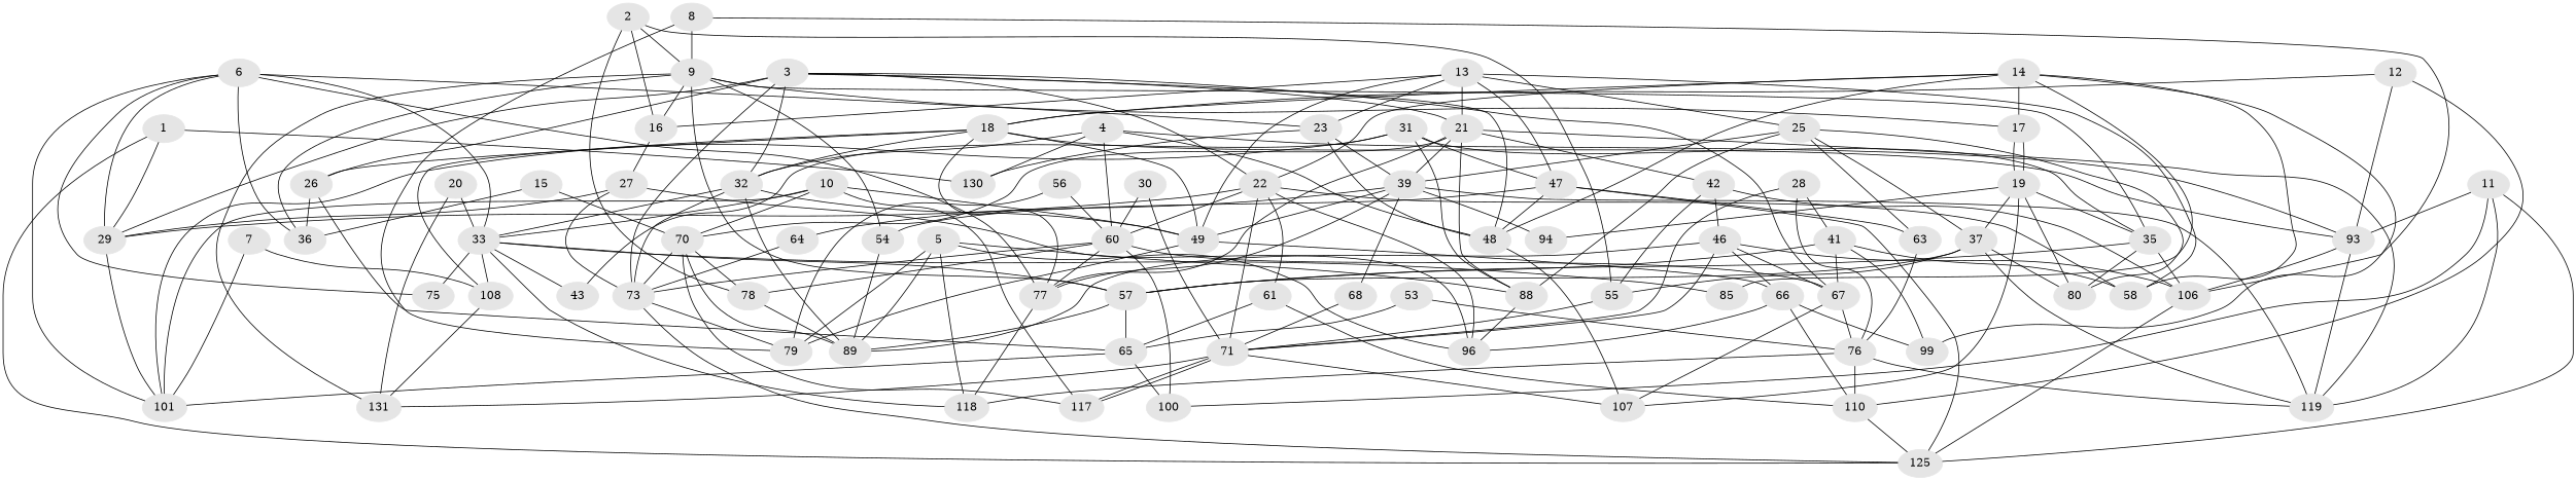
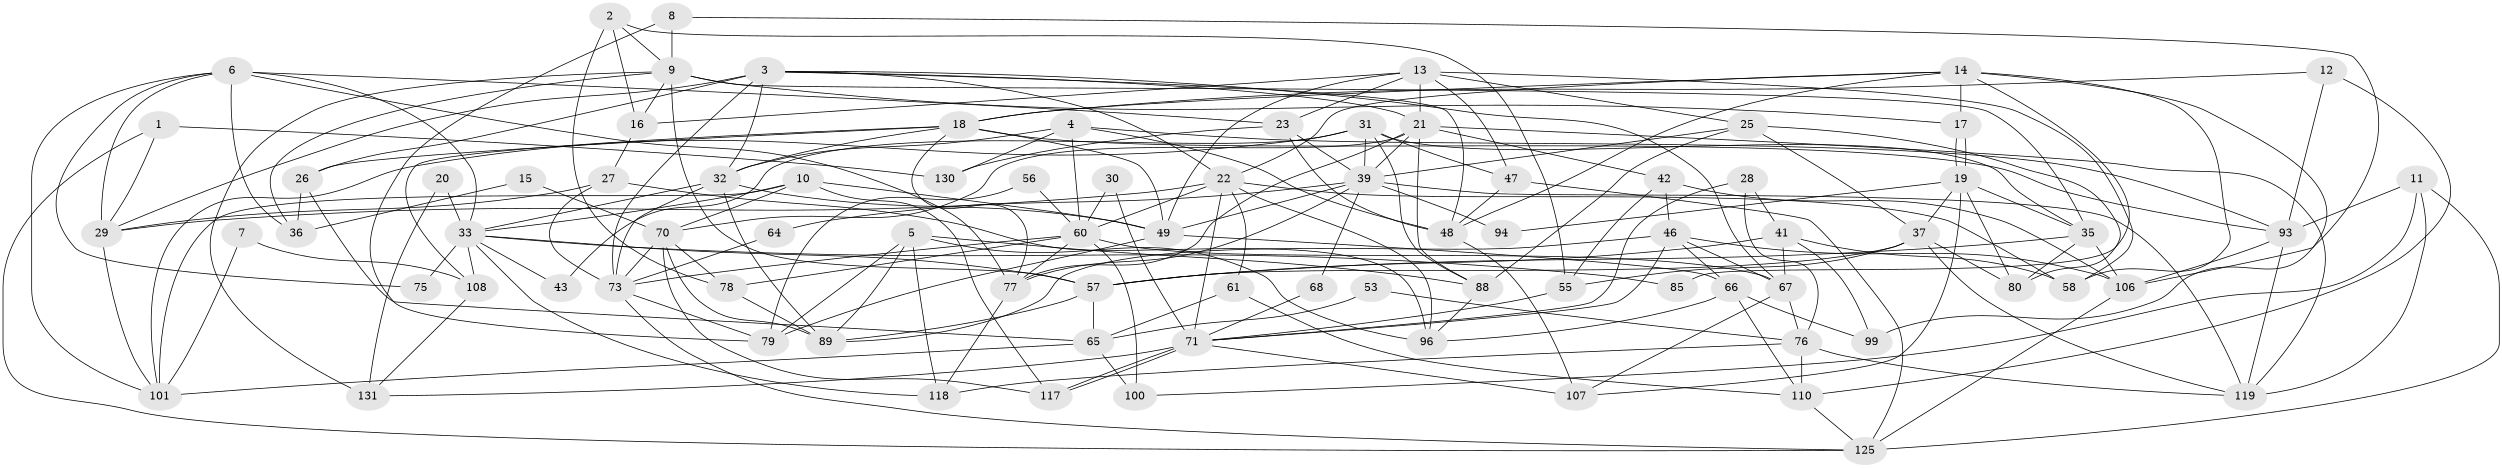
  graph {
    node [color=gray90 style=filled]
    1 [super="+120"]
    29 [super="+45"]
    125 [super="+132"]
    130
    101 [super="+104"]
    2 [super="+102"]
    9 [super="+114"]
    16 [super="+51"]
    55
    78
    36
    17
    35 [super="+129"]
-   54
    57 [super="+95"]
    131
    27
    71 [super="+123"]
    89 [super="+109"]
    3 [super="+97"]
    21 [super="+40"]
    22 [super="+82"]
    26 [super="+62"]
    32 [super="+52"]
    48 [super="+87"]
    67 [super="+72"]
    73 [super="+86"]
    n28 [label=88 super="+121"]
    77 [super="+92"]
    70 [super="+81"]
    119 [super="+128"]
    39 [super="+50"]
    42
    60 [super="+69"]
    96 [super="+113"]
    58
    61
    65 [super="+98"]
    33 [super="+34"]
    49 [super="+111"]
    107 [super="+112"]
    76 [super="+88"]
    79 [super="+103"]
    4
    93
    100
    106 [super="+135"]
    5 [super="+90"]
    118
    6 [super="+24"]
    23 [super="+84"]
    75
    108 [super="+116"]
    85
    43
    7
    8
    19 [super="+126"]
    80 [super="+133"]
    10
    117
    66 [super="+91"]
    11
    18 [super="+44"]
    12
    110
    13 [super="+105"]
    25
    47 [super="+134"]
    37 [super="+122"]
-   63 [super="+74"]
    14 [super="+83"]
    99
    15
    94
    20
    64
    68
    46 [super="+124"]
    28 [super="+59"]
    41 [super="+127"]
    30
    31 [super="+115"]
    53
    56
    1 -- 29
    1 -- 125
    1 -- 130
    29 -- 101
    2 -- 9
    2 -- 16
    2 -- 55
    2 -- 78
    9 -- 16
    9 -- 36
    9 -- 17
    9 -- 35
-   9 -- 54
    9 -- 57
    9 -- 131
    16 -- 27
    55 -- 71
    78 -- 89
    17 -- 19
    17 -- 19
    35 -- 57
    35 -- 106
    35 -- 80
-   54 -- 89
    57 -- 89
    57 -- 65
    27 -- 29
    27 -- 73
    27 -- 96
    71 -- 131
    71 -- 107
    71 -- 117
    71 -- 117
    3 -- 29
    3 -- 21
    3 -- 22
    3 -- 26
    3 -- 32 [weight=2]
    3 -- 48
    3 -- 67
    3 -- 73
    21 -- n28
    21 -- 77
    21 -- 70
    21 -- 119
    21 -- 39
    21 -- 42
    22 -- 29 [weight=2]
    22 -- 71
    22 -- 60
    22 -- 96
    22 -- 58
    22 -- 61
    26 -- 36
    26 -- 65
    32 -- 89
    32 -- 73
    32 -- 33
    32 -- 49
    48 -- 107
    67 -- 107
    67 -- 76
    73 -- 125
    73 -- 79
    n28 -- 96
    77 -- 118
    70 -- 78
    70 -- 89
    70 -- 73
    70 -- 117
    39 -- 77
    39 -- 119
    39 -- 49
    39 -- 94
    39 -- 64
    39 -- 68
    42 -- 55
    42 -- 106
    42 -- 46
    60 -- 78
    60 -- 67
    60 -- 73
    60 -- 77
    60 -- 100
    61 -- 65
    61 -- 110
    65 -- 101
    65 -- 100
    33 -- 57
    33 -- 118
    33 -- 75
    33 -- 108
    33 -- 85
    33 -- 43
    49 -- 79
    49 -- 66
    76 -- 119
    76 -- 118
    76 -- 110
    4 -- 130
    4 -- 32
    4 -- 48
    4 -- 60
    4 -- 93
    93 -- 119
    93 -- 106
    106 -- 125
    5 -- 89
    5 -- n28
    5 -- 96 [weight=2]
    5 -- 79
    5 -- 118
    6 -- 29
    6 -- 101
    6 -- 36
    6 -- 77
    6 -- 33
    6 -- 23
    6 -- 75
    23 -- 130
    23 -- 48
    23 -- 39
    108 -- 131
    7 -- 101
    7 -- 108
    8 -- 9
    8 -- 79
    8 -- 106
    19 -- 35
    19 -- 107
    19 -- 80
    19 -- 37
    19 -- 94
    10 -- 101
    10 -- 70
    10 -- 33
    10 -- 49
    10 -- 117
    66 -- 96
    66 -- 110
    66 -- 99
    11 -- 125
    11 -- 119
    11 -- 93
    11 -- 100
    18 -- 26
    18 -- 32
    18 -- 77
    18 -- 49
    18 -- 93
    18 -- 108
    12 -- 93
    12 -- 18
    12 -- 110
    110 -- 125
    13 -- 16
    13 -- 21
    13 -- 58
    13 -- 49
    13 -- 23
    13 -- 25
    13 -- 47
    25 -- n28
    25 -- 39
    25 -- 80
    25 -- 37
-   25 -- 63
    47 -- 125
-   47 -- 54
    47 -- 48
-   47 -- 63
    37 -- 55
    37 -- 57
    37 -- 119
    37 -- 80
-   63 -- 76
    14 -- 17
    14 -- 22
    14 -- 48
    14 -- 58
    14 -- 85
    14 -- 18
    14 -- 99
    15 -- 36
    15 -- 70
    20 -- 131
    20 -- 33
    64 -- 73
    68 -- 71
    46 -- 71
    46 -- 89
    46 -- 67
    46 -- 106
    46 -- 66
    28 -- 71
    28 -- 76
    28 -- 41
    41 -- 57
    41 -- 67
    41 -- 58
    41 -- 99
    30 -- 71 [weight=2]
    30 -- 60
    31 -- 101
    31 -- 35
    31 -- n28
+   31 -- 39
    31 -- 43
    31 -- 47
    53 -- 65
    53 -- 76
    56 -- 60
    56 -- 79
  }
